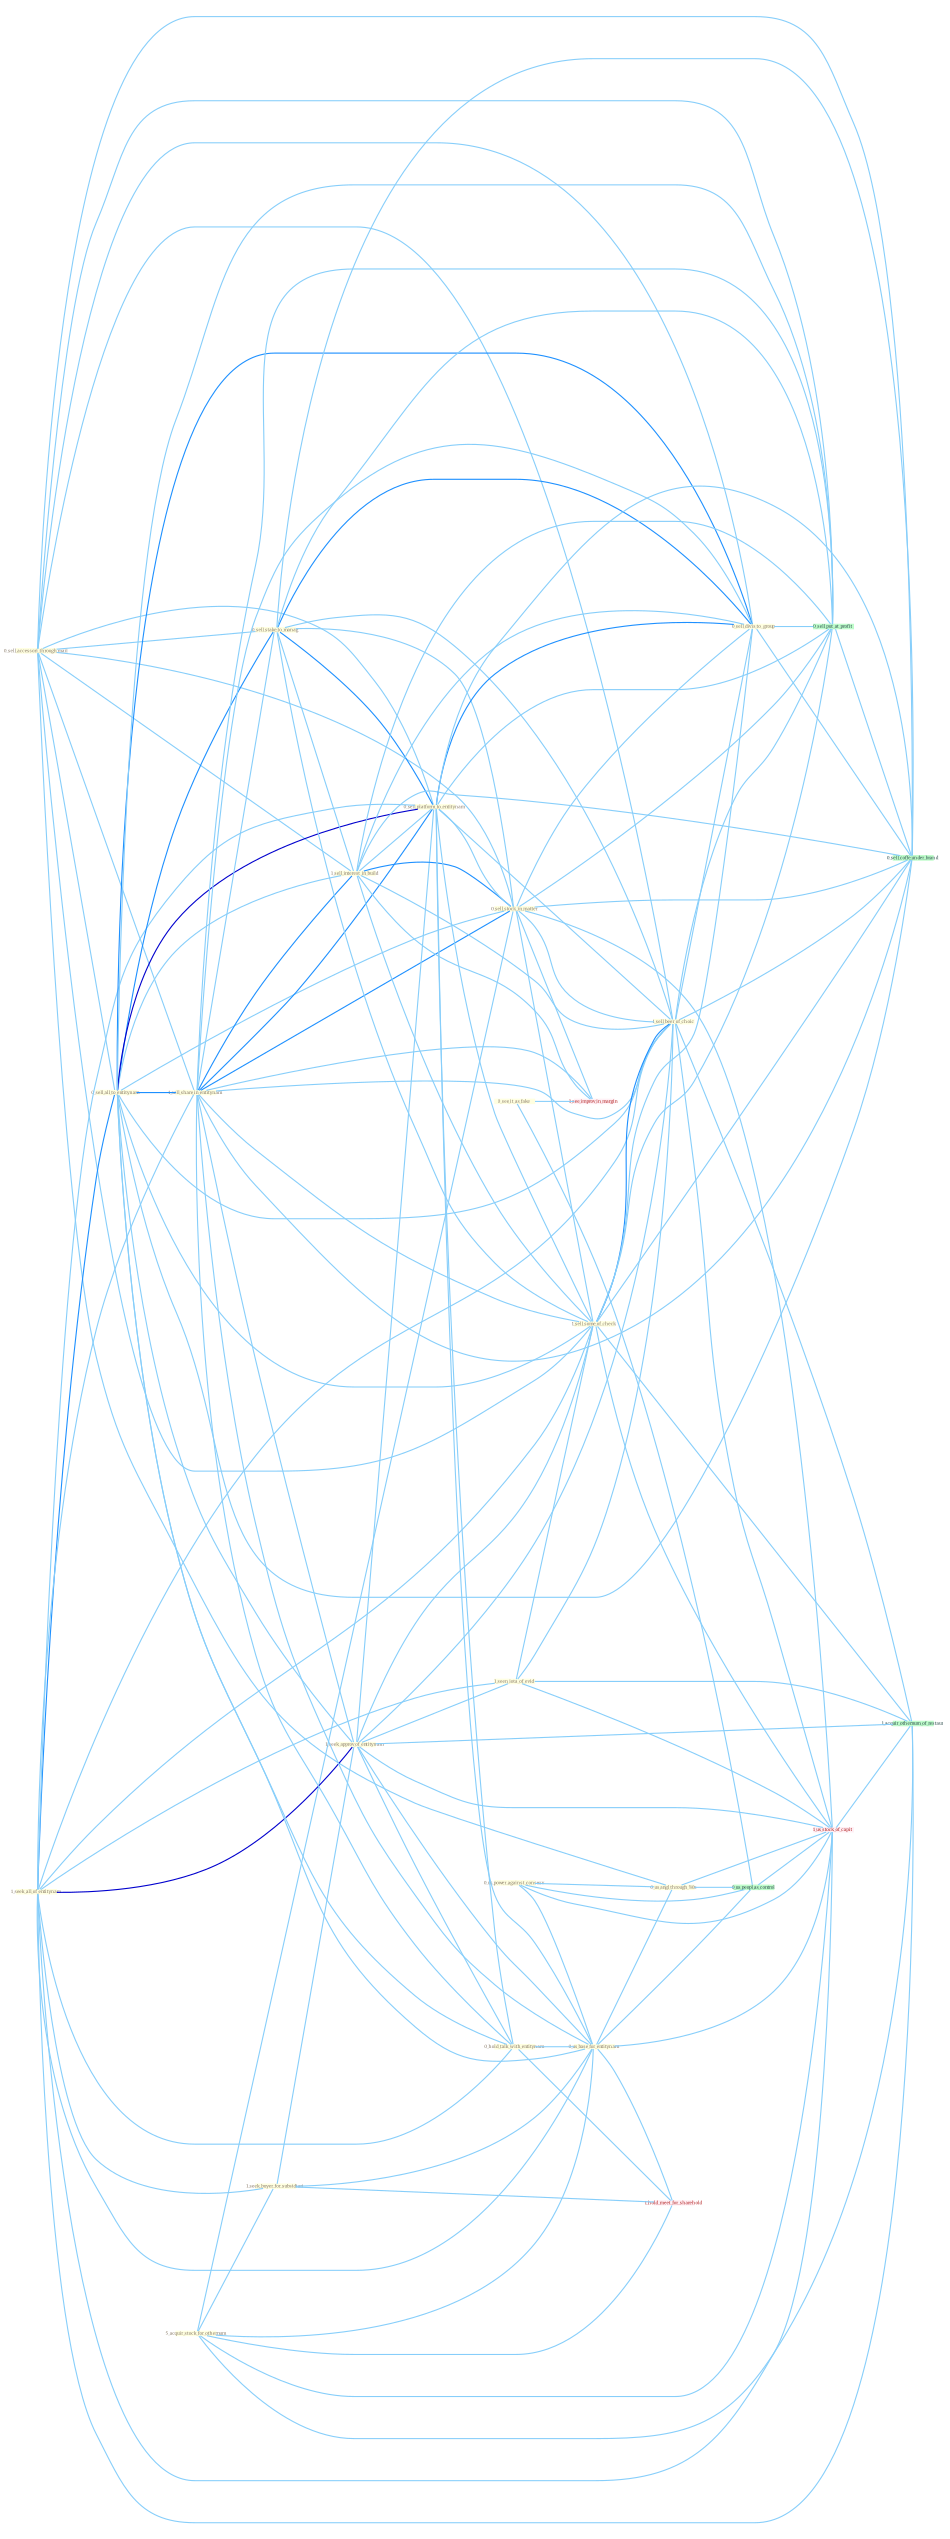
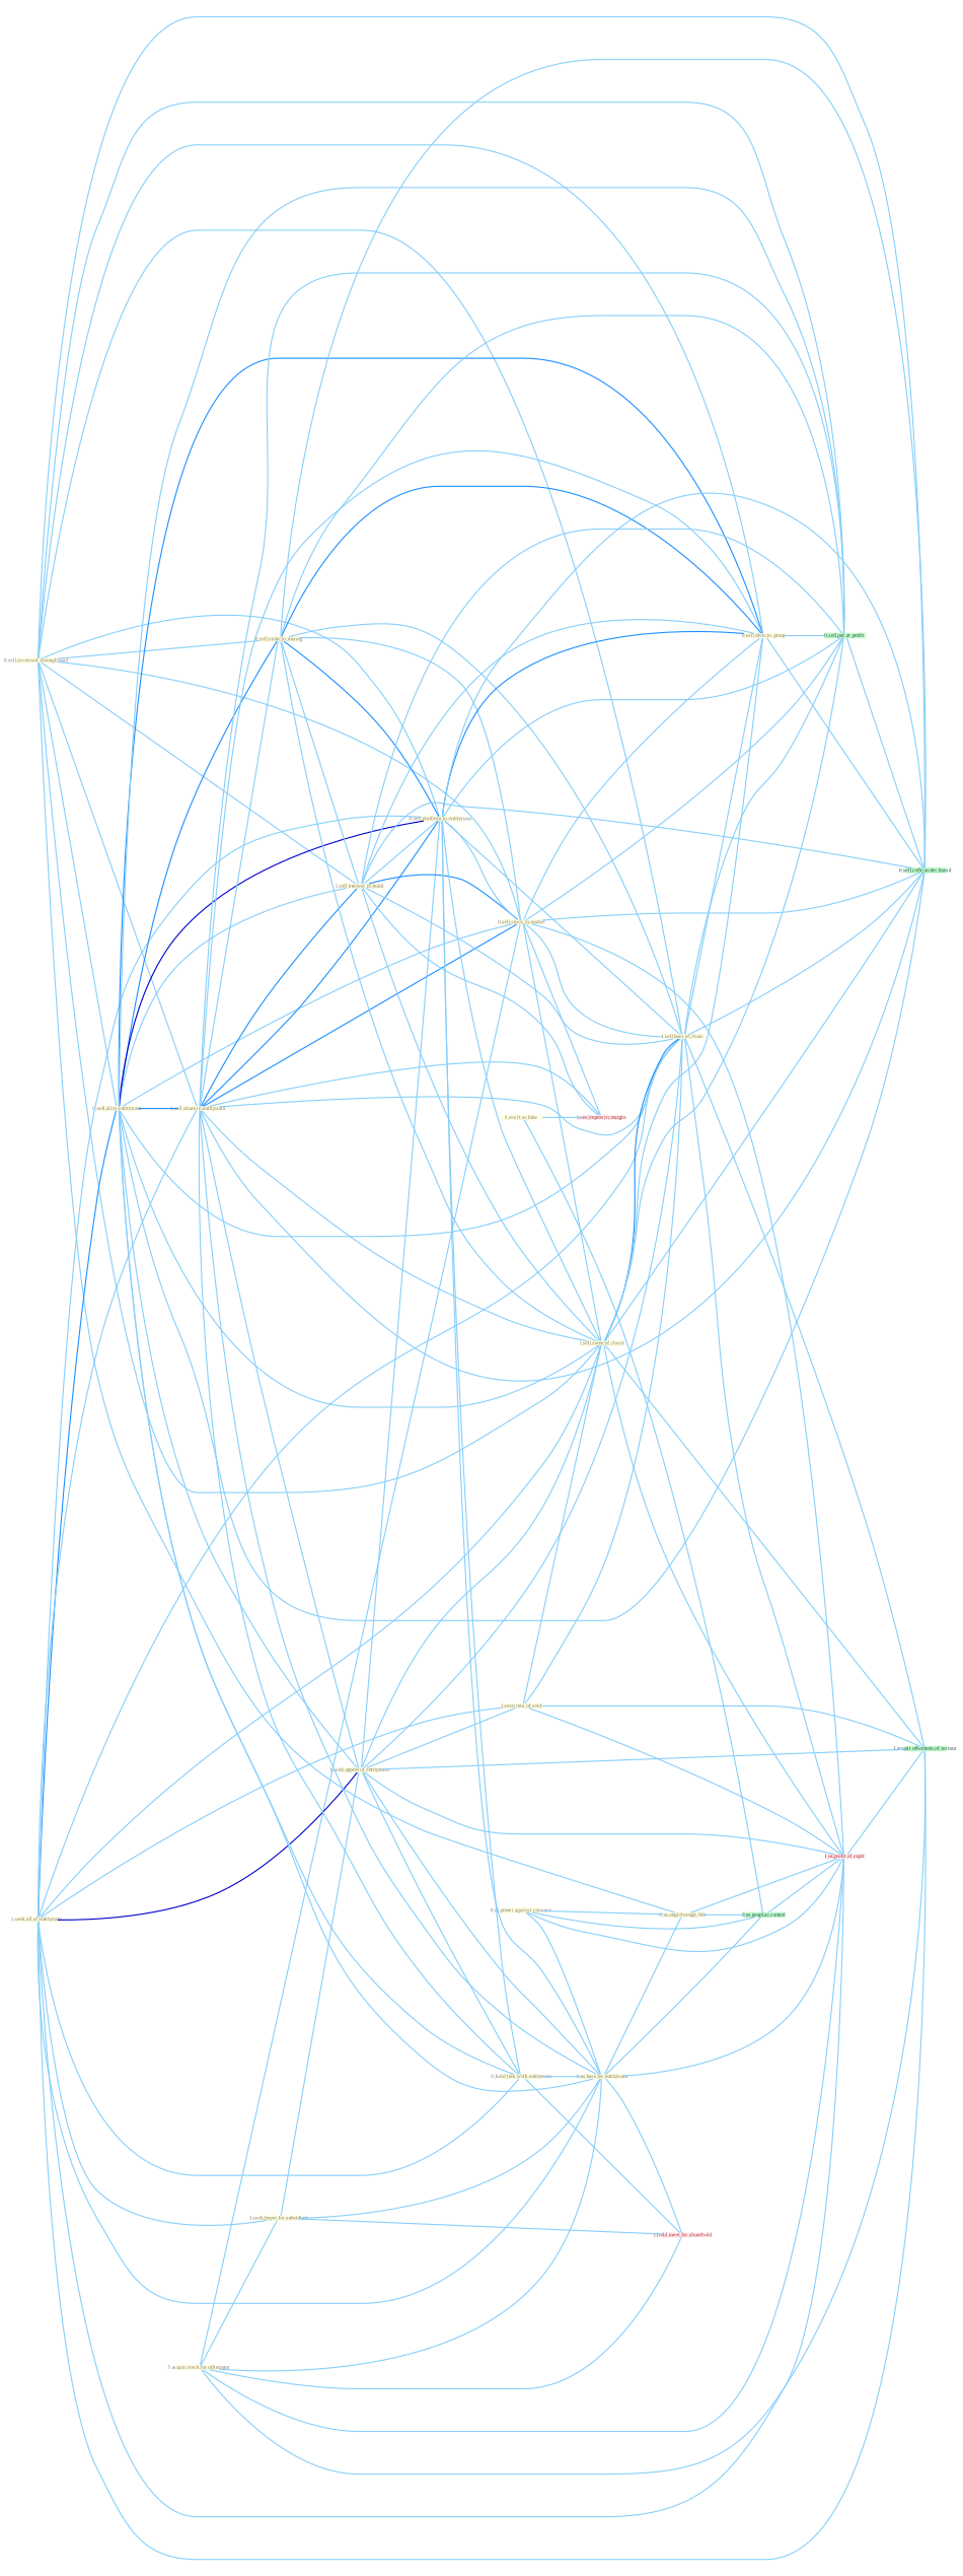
  graph {
    fontname=Merriweather
    rankdir=LR
    node [color="#ffffe0" fixedsize=true fontcolor="#8b7d6b" fontname=Merriweather fontsize=4 shape=polygon style=filled]
    edge [color="#87cefa" fontname=Merriweather w=1]
    n1 [height=.06 label="5_acquir_stock_for_othernum" width=.5]
    "0_sell_accessori_through_mail " [height=.06 width=.5]
    "1_seek_all_of_entitynam " [height=.06 width=.5]
    "0_sell_all_to_entitynam " [height=.06 width=.5]
    "1_sell_share_in_entitynam " [height=.06 width=.5]
    "0_us_power_against_conserv " [height=.06 width=.5]
    "1_seek_buyer_for_subsidiari " [height=.06 width=.5]
    "0_sell_stake_to_manag " [height=.06 width=.5]
    "1_seek_approv_of_entitynam " [height=.06 width=.5]
    "0_see_it_as_fake " [height=.06 width=.5]
    "1_seen_iota_of_evid " [height=.06 width=.5]
    "1_sell_interest_in_build " [height=.06 width=.5]
    "0_sell_platform_to_entitynam " [height=.06 width=.5]
    "0_sell_stock_in_matter " [height=.06 width=.5]
    "0_hold_talk_with_entitynam " [height=.06 width=.5]
    "1_sell_some_of_check " [height=.06 width=.5]
    "1_sell_beer_of_choic " [height=.06 width=.5]
    "0_sell_divis_to_group " [height=.06 width=.5]
    "0_us_base_for_entitynam " [height=.06 width=.5]
    "0_us_angl_through_'80s " [height=.06 width=.5]
-   "1_us_stock_of_capit " [color="#fff0f5" fontcolor="#b22222" height=.06 width=.5]
+   "1_us_stock_of_capit " [color="#fff0f5" fontcolor="#b22222" height=.06 width=.5 label="1_us_profit_of_capit"]
    "1_see_improv_in_margin " [color="#fff0f5" fontcolor="#b22222" height=.06 width=.5]
    "1_hold_meet_for_sharehold " [color="#fff0f5" fontcolor="#b22222" height=.06 width=.5]
    "1_acquir_othernum_of_restaur " [color="#BDFCC9" fontcolor="#2f4f4f" height=.06 width=.5]
    "0_sell_put_at_profit " [color="#BDFCC9" fontcolor="#2f4f4f" height=.06 width=.5]
    "0_sell_coffe_under_brand " [color="#BDFCC9" fontcolor="#2f4f4f" height=.06 width=.5]
    "0_us_peopl_as_control " [color="#BDFCC9" fontcolor="#2f4f4f" height=.06 width=.5]
    subgraph sub_1 {
      n1
      "0_sell_accessori_through_mail "
      "1_seek_all_of_entitynam "
      "0_sell_all_to_entitynam "
      "1_sell_share_in_entitynam "
      "0_us_power_against_conserv "
      "1_seek_buyer_for_subsidiari "
      "0_sell_stake_to_manag "
      "1_seek_approv_of_entitynam "
      "0_see_it_as_fake "
      "1_seen_iota_of_evid "
      "1_sell_interest_in_build "
      "0_sell_platform_to_entitynam "
      "0_sell_stock_in_matter "
      "0_hold_talk_with_entitynam "
      "1_sell_some_of_check "
      "1_sell_beer_of_choic "
      "0_sell_divis_to_group "
      "0_us_base_for_entitynam "
      "0_us_angl_through_'80s "
    }
    subgraph sub_2 {
      "1_us_stock_of_capit "
      "1_see_improv_in_margin "
      "1_hold_meet_for_sharehold "
    }
    n1 -- "1_seek_buyer_for_subsidiari "
    n1 -- "0_sell_stock_in_matter "
    n1 -- "0_us_base_for_entitynam "
    n1 -- "1_us_stock_of_capit "
    n1 -- "1_hold_meet_for_sharehold "
    n1 -- "1_acquir_othernum_of_restaur "
    "0_sell_accessori_through_mail " -- "0_sell_all_to_entitynam "
    "0_sell_accessori_through_mail " -- "1_sell_share_in_entitynam "
    "0_sell_accessori_through_mail " -- "0_sell_stake_to_manag "
    "0_sell_accessori_through_mail " -- "1_sell_interest_in_build "
    "0_sell_accessori_through_mail " -- "0_sell_platform_to_entitynam "
    "0_sell_accessori_through_mail " -- "0_sell_stock_in_matter "
    "0_sell_accessori_through_mail " -- "1_sell_some_of_check "
    "0_sell_accessori_through_mail " -- "1_sell_beer_of_choic "
    "0_sell_accessori_through_mail " -- "0_sell_divis_to_group "
    "0_sell_accessori_through_mail " -- "0_us_angl_through_'80s "
    "0_sell_accessori_through_mail " -- "0_sell_put_at_profit "
    "0_sell_accessori_through_mail " -- "0_sell_coffe_under_brand "
    "1_seek_all_of_entitynam " -- "0_sell_all_to_entitynam " [color="#1e90ff" w=2]
    "1_seek_all_of_entitynam " -- "1_sell_share_in_entitynam "
    "1_seek_all_of_entitynam " -- "1_seek_buyer_for_subsidiari "
    "1_seek_all_of_entitynam " -- "1_seek_approv_of_entitynam " [color="#0000cd" w=3]
    "1_seek_all_of_entitynam " -- "1_seen_iota_of_evid "
    "1_seek_all_of_entitynam " -- "0_sell_platform_to_entitynam "
    "1_seek_all_of_entitynam " -- "0_hold_talk_with_entitynam "
    "1_seek_all_of_entitynam " -- "1_sell_some_of_check "
    "1_seek_all_of_entitynam " -- "1_sell_beer_of_choic "
    "1_seek_all_of_entitynam " -- "0_us_base_for_entitynam "
    "1_seek_all_of_entitynam " -- "1_us_stock_of_capit "
    "1_seek_all_of_entitynam " -- "1_acquir_othernum_of_restaur "
    "0_sell_all_to_entitynam " -- "1_sell_share_in_entitynam " [color="#1e90ff" w=2]
    "0_sell_all_to_entitynam " -- "0_sell_stake_to_manag " [color="#1e90ff" w=2]
    "0_sell_all_to_entitynam " -- "1_seek_approv_of_entitynam "
    "0_sell_all_to_entitynam " -- "1_sell_interest_in_build "
    "0_sell_all_to_entitynam " -- "0_sell_platform_to_entitynam " [color="#0000cd" w=3]
    "0_sell_all_to_entitynam " -- "0_sell_stock_in_matter "
    "0_sell_all_to_entitynam " -- "0_hold_talk_with_entitynam "
    "0_sell_all_to_entitynam " -- "1_sell_some_of_check "
    "0_sell_all_to_entitynam " -- "1_sell_beer_of_choic "
    "0_sell_all_to_entitynam " -- "0_sell_divis_to_group " [color="#1e90ff" w=2]
    "0_sell_all_to_entitynam " -- "0_us_base_for_entitynam "
    "0_sell_all_to_entitynam " -- "0_sell_put_at_profit "
    "0_sell_all_to_entitynam " -- "0_sell_coffe_under_brand "
    "1_sell_share_in_entitynam " -- "0_sell_stake_to_manag "
    "1_sell_share_in_entitynam " -- "1_seek_approv_of_entitynam "
    "1_sell_share_in_entitynam " -- "1_sell_interest_in_build " [color="#1e90ff" w=2]
    "1_sell_share_in_entitynam " -- "0_sell_platform_to_entitynam " [color="#1e90ff" w=2]
    "1_sell_share_in_entitynam " -- "0_sell_stock_in_matter " [color="#1e90ff" w=2]
    "1_sell_share_in_entitynam " -- "0_hold_talk_with_entitynam "
    "1_sell_share_in_entitynam " -- "1_sell_some_of_check "
    "1_sell_share_in_entitynam " -- "1_sell_beer_of_choic "
    "1_sell_share_in_entitynam " -- "0_sell_divis_to_group "
    "1_sell_share_in_entitynam " -- "0_us_base_for_entitynam "
    "1_sell_share_in_entitynam " -- "1_see_improv_in_margin "
    "1_sell_share_in_entitynam " -- "0_sell_put_at_profit "
    "1_sell_share_in_entitynam " -- "0_sell_coffe_under_brand "
    "0_us_power_against_conserv " -- "0_us_base_for_entitynam "
    "0_us_power_against_conserv " -- "0_us_angl_through_'80s "
    "0_us_power_against_conserv " -- "1_us_stock_of_capit "
    "0_us_power_against_conserv " -- "0_us_peopl_as_control "
    "1_seek_buyer_for_subsidiari " -- "1_seek_approv_of_entitynam "
    "1_seek_buyer_for_subsidiari " -- "0_us_base_for_entitynam "
    "1_seek_buyer_for_subsidiari " -- "1_hold_meet_for_sharehold "
    "0_sell_stake_to_manag " -- "1_sell_interest_in_build "
    "0_sell_stake_to_manag " -- "0_sell_platform_to_entitynam " [color="#1e90ff" w=2]
    "0_sell_stake_to_manag " -- "0_sell_stock_in_matter "
    "0_sell_stake_to_manag " -- "1_sell_some_of_check "
    "0_sell_stake_to_manag " -- "1_sell_beer_of_choic "
    "0_sell_stake_to_manag " -- "0_sell_divis_to_group " [color="#1e90ff" w=2]
    "0_sell_stake_to_manag " -- "0_sell_put_at_profit "
    "0_sell_stake_to_manag " -- "0_sell_coffe_under_brand "
    "1_seek_approv_of_entitynam " -- "1_seen_iota_of_evid "
    "1_seek_approv_of_entitynam " -- "0_sell_platform_to_entitynam "
    "1_seek_approv_of_entitynam " -- "0_hold_talk_with_entitynam "
    "1_seek_approv_of_entitynam " -- "1_sell_some_of_check "
    "1_seek_approv_of_entitynam " -- "1_sell_beer_of_choic "
    "1_seek_approv_of_entitynam " -- "0_us_base_for_entitynam "
    "1_seek_approv_of_entitynam " -- "1_us_stock_of_capit "
    "1_seek_approv_of_entitynam " -- "1_acquir_othernum_of_restaur "
    "0_see_it_as_fake " -- "1_see_improv_in_margin "
    "0_see_it_as_fake " -- "0_us_peopl_as_control "
    "1_seen_iota_of_evid " -- "1_sell_some_of_check "
    "1_seen_iota_of_evid " -- "1_sell_beer_of_choic "
    "1_seen_iota_of_evid " -- "1_us_stock_of_capit "
    "1_seen_iota_of_evid " -- "1_acquir_othernum_of_restaur "
    "1_sell_interest_in_build " -- "0_sell_platform_to_entitynam "
    "1_sell_interest_in_build " -- "0_sell_stock_in_matter " [color="#1e90ff" w=2]
    "1_sell_interest_in_build " -- "1_sell_some_of_check "
    "1_sell_interest_in_build " -- "1_sell_beer_of_choic "
    "1_sell_interest_in_build " -- "0_sell_divis_to_group "
    "1_sell_interest_in_build " -- "1_see_improv_in_margin "
    "1_sell_interest_in_build " -- "0_sell_put_at_profit "
    "1_sell_interest_in_build " -- "0_sell_coffe_under_brand "
    "0_sell_platform_to_entitynam " -- "0_sell_stock_in_matter "
    "0_sell_platform_to_entitynam " -- "0_hold_talk_with_entitynam "
    "0_sell_platform_to_entitynam " -- "1_sell_some_of_check "
    "0_sell_platform_to_entitynam " -- "1_sell_beer_of_choic "
    "0_sell_platform_to_entitynam " -- "0_sell_divis_to_group " [color="#1e90ff" w=2]
    "0_sell_platform_to_entitynam " -- "0_us_base_for_entitynam "
    "0_sell_platform_to_entitynam " -- "0_sell_put_at_profit "
    "0_sell_platform_to_entitynam " -- "0_sell_coffe_under_brand "
    "0_sell_stock_in_matter " -- "1_sell_some_of_check "
    "0_sell_stock_in_matter " -- "1_sell_beer_of_choic "
    "0_sell_stock_in_matter " -- "0_sell_divis_to_group "
    "0_sell_stock_in_matter " -- "1_us_stock_of_capit "
    "0_sell_stock_in_matter " -- "1_see_improv_in_margin "
    "0_sell_stock_in_matter " -- "0_sell_put_at_profit "
    "0_sell_stock_in_matter " -- "0_sell_coffe_under_brand "
    "0_hold_talk_with_entitynam " -- "0_us_base_for_entitynam "
    "0_hold_talk_with_entitynam " -- "1_hold_meet_for_sharehold "
    "1_sell_some_of_check " -- "1_sell_beer_of_choic " [color="#1e90ff" w=2]
    "1_sell_some_of_check " -- "0_sell_divis_to_group "
    "1_sell_some_of_check " -- "1_us_stock_of_capit "
    "1_sell_some_of_check " -- "1_acquir_othernum_of_restaur "
    "1_sell_some_of_check " -- "0_sell_put_at_profit "
    "1_sell_some_of_check " -- "0_sell_coffe_under_brand "
    "1_sell_beer_of_choic " -- "0_sell_divis_to_group "
    "1_sell_beer_of_choic " -- "1_us_stock_of_capit "
    "1_sell_beer_of_choic " -- "1_acquir_othernum_of_restaur "
    "1_sell_beer_of_choic " -- "0_sell_put_at_profit "
    "1_sell_beer_of_choic " -- "0_sell_coffe_under_brand "
    "0_sell_divis_to_group " -- "0_sell_put_at_profit "
    "0_sell_divis_to_group " -- "0_sell_coffe_under_brand "
    "0_us_base_for_entitynam " -- "0_us_angl_through_'80s "
    "0_us_base_for_entitynam " -- "1_us_stock_of_capit "
    "0_us_base_for_entitynam " -- "1_hold_meet_for_sharehold "
    "0_us_base_for_entitynam " -- "0_us_peopl_as_control "
    "0_us_angl_through_'80s " -- "1_us_stock_of_capit "
    "0_us_angl_through_'80s " -- "0_us_peopl_as_control "
    "1_us_stock_of_capit " -- "1_acquir_othernum_of_restaur "
    "0_sell_put_at_profit " -- "0_sell_coffe_under_brand "
    "0_us_peopl_as_control " -- "1_us_stock_of_capit "
  }
